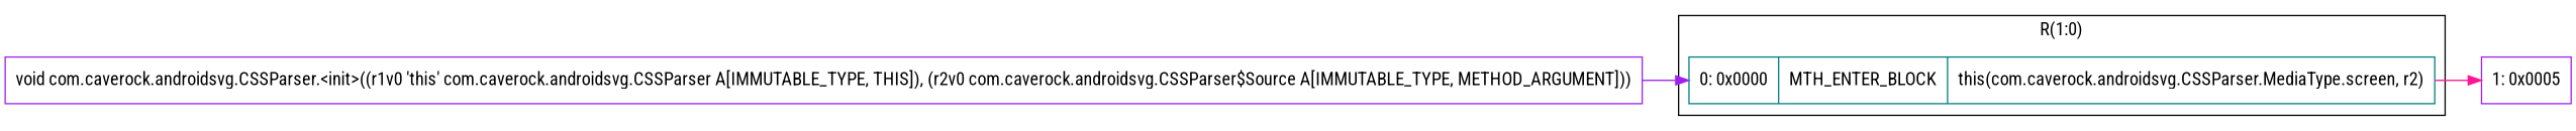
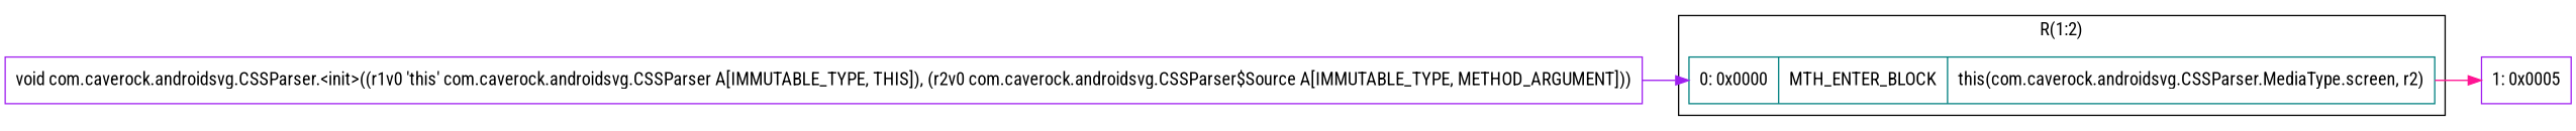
  digraph {
    rankdir=LR
    fontname="Roboto Condensed"
    node [color=purple shape=record fontname="Roboto Condensed"]
    edge [fontname="Roboto Condensed"]
    n1 [color=teal label="{0\:\ 0x0000|MTH_ENTER_BLOCK\l|this(com.caverock.androidsvg.CSSParser.MediaType.screen, r2)\l}"]
    n2 [label="{1\:\ 0x0005}"]
    n3 [label="{void com.caverock.androidsvg.CSSParser.\<init\>((r1v0 'this' com.caverock.androidsvg.CSSParser A[IMMUTABLE_TYPE, THIS]), (r2v0 com.caverock.androidsvg.CSSParser$Source A[IMMUTABLE_TYPE, METHOD_ARGUMENT])) }"]
    subgraph cluster_1 {
-     label="R(1:0)"
+     label="R(1:2)"
      n1
    }
    n1 -> n2 [color=deeppink]
    n3 -> n1 [color=purple]
  }
